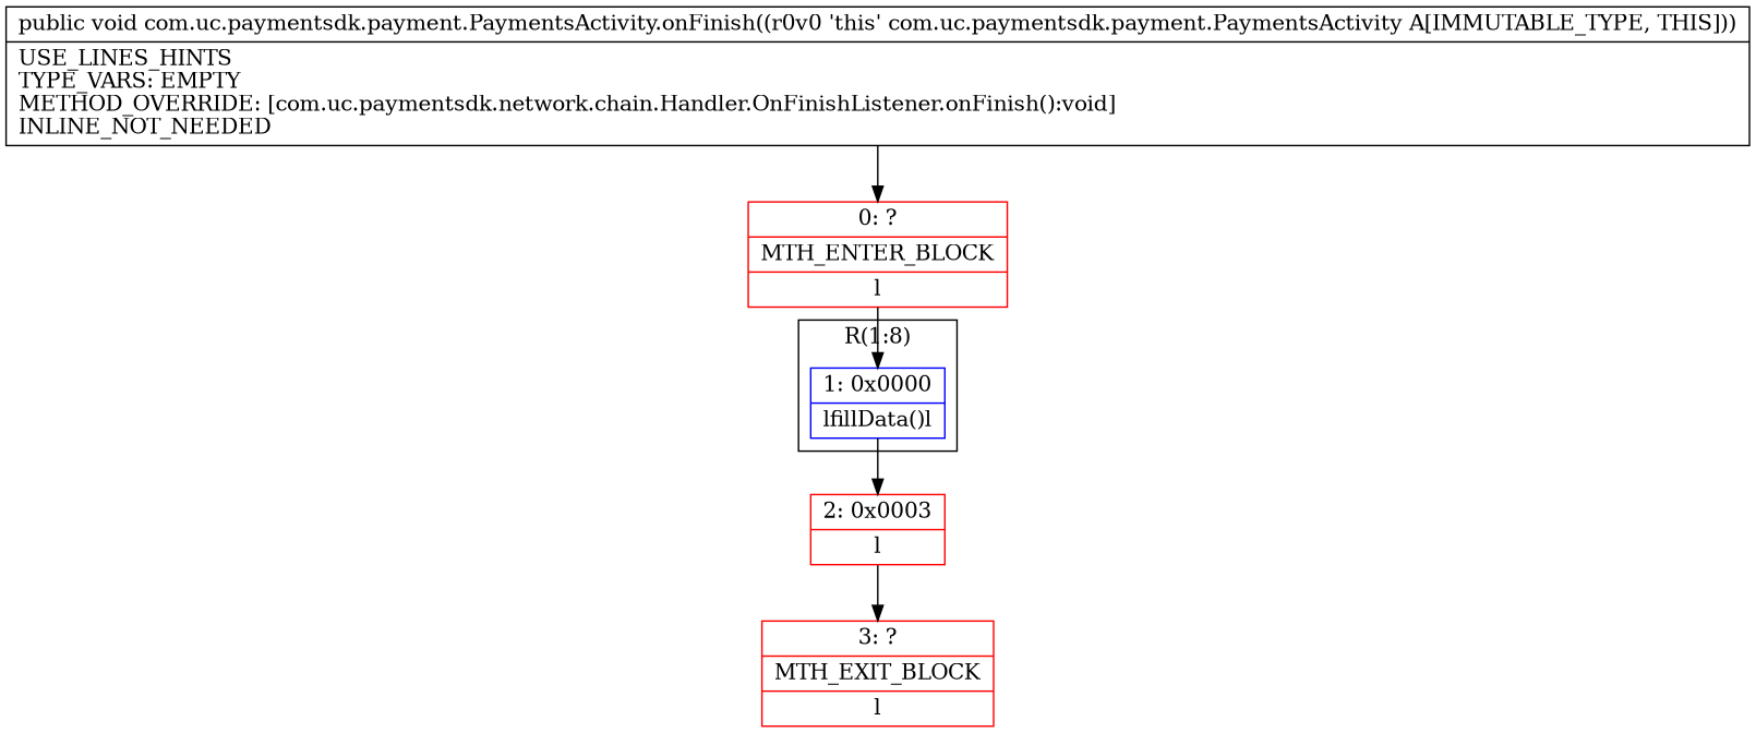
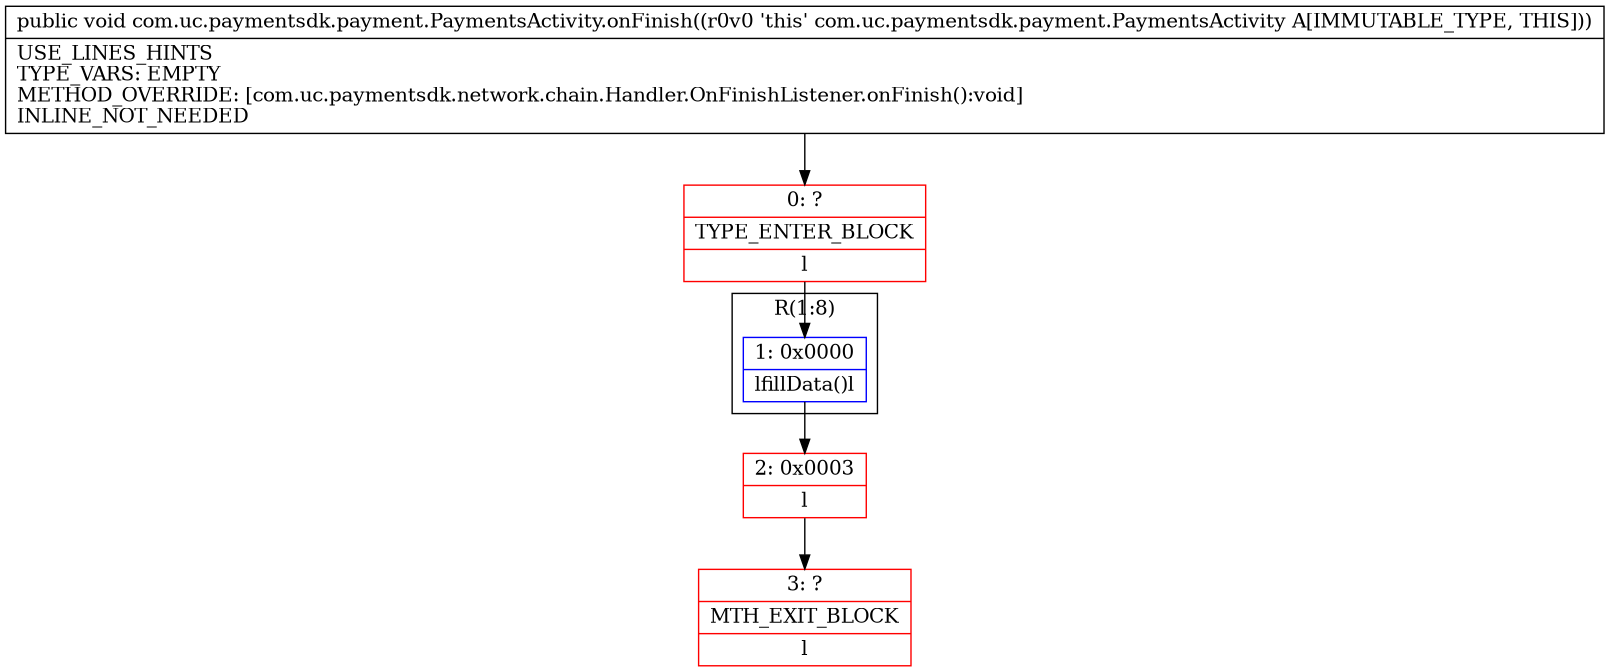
  digraph {
    node [color=red shape=record]
    n1 [color=blue label="{1\:\ 0x0000|lfillData()l}"]
    n2 [label="{2\:\ 0x0003|l}"]
    n3 [label="{3\:\ ?|MTH_EXIT_BLOCK\l|l}"]
-   n4 [label="{0\:\ ?|MTH_ENTER_BLOCK\l|l}"]
+   n4 [label="{0\:\ ?|TYPE_ENTER_BLOCK\l|l}"]
    n5 [label="{public void com.uc.paymentsdk.payment.PaymentsActivity.onFinish((r0v0 'this' com.uc.paymentsdk.payment.PaymentsActivity A[IMMUTABLE_TYPE, THIS]))  | USE_LINES_HINTS\lTYPE_VARS: EMPTY\lMETHOD_OVERRIDE: [com.uc.paymentsdk.network.chain.Handler.OnFinishListener.onFinish():void]\lINLINE_NOT_NEEDED\l}" color=""]
    subgraph cluster_1 {
      label="R(1:8)"
      n1
    }
    n1 -> n2
    n2 -> n3
    n4 -> n1
    n5 -> n4
  }
